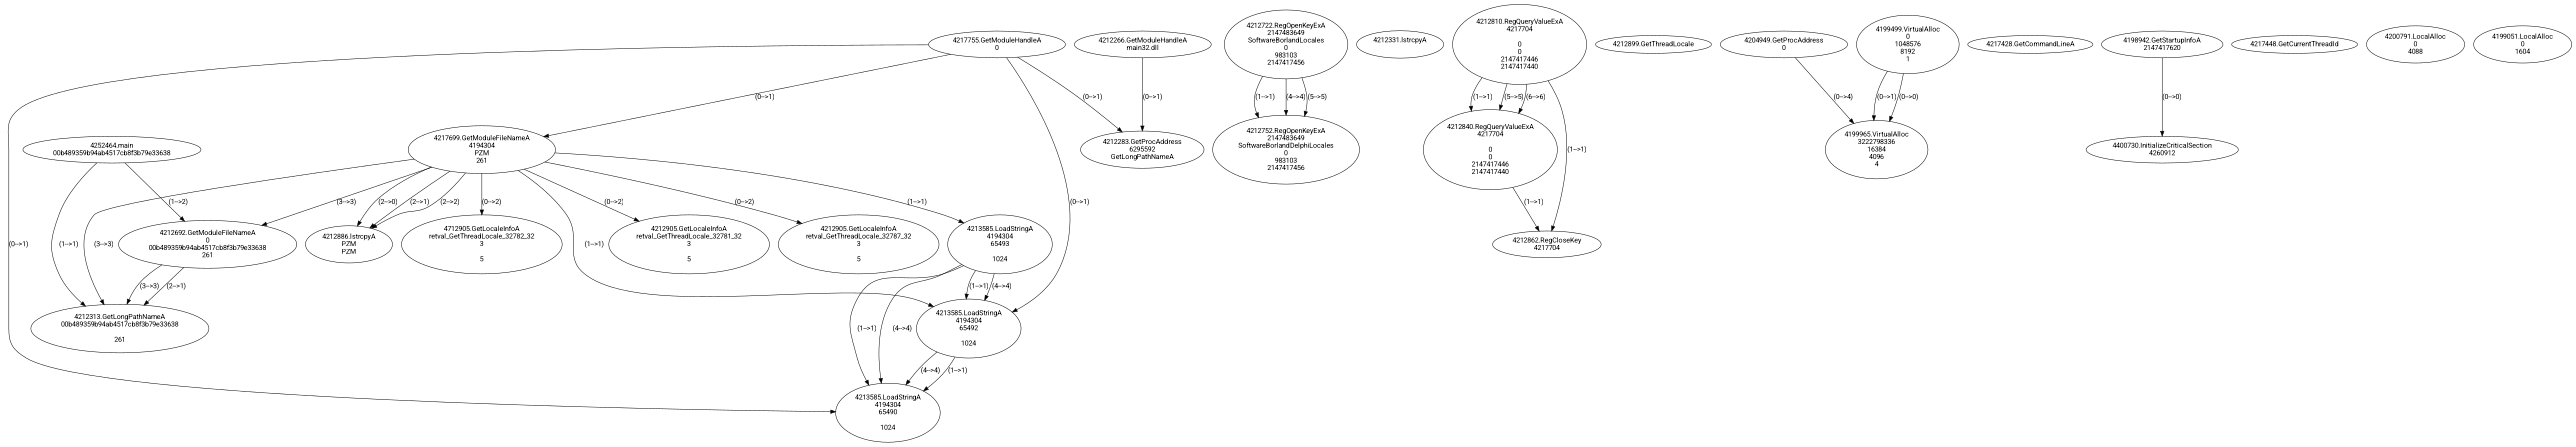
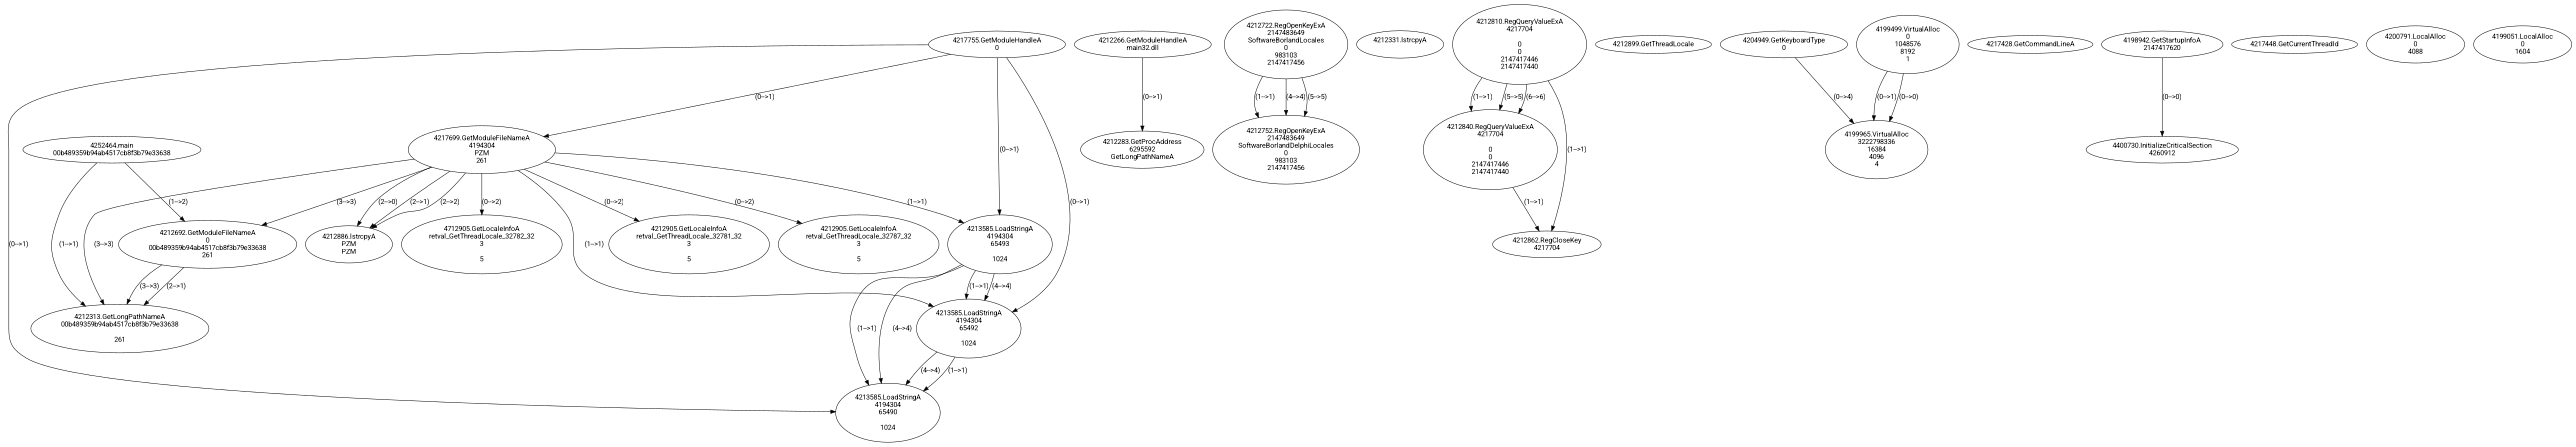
  digraph {
    fontname=Roboto
    node [fontname=Roboto]
    edge [fontname=Roboto]
    n1 [label="4252464.main\n00b489359b94ab4517cb8f3b79e33638"]
    n2 [label="4212692.GetModuleFileNameA\n0\n00b489359b94ab4517cb8f3b79e33638\n261"]
    n3 [label="4212313.GetLongPathNameA\n00b489359b94ab4517cb8f3b79e33638\n\n261"]
    n4 [label="4217755.GetModuleHandleA\n0"]
    n5 [label="4217699.GetModuleFileNameA\n4194304\nPZM\n261"]
    n6 [label="4213585.LoadStringA\n4194304\n65493\n\n1024"]
    n7 [label="4213585.LoadStringA\n4194304\n65492\n\n1024"]
    n8 [label="4213585.LoadStringA\n4194304\n65490\n\n1024"]
    n9 [label="4212886.lstrcpyA\nPZM\nPZM"]
    n10 [label="4712905.GetLocaleInfoA\nretval_GetThreadLocale_32782_32\n3\n\n5"]
    n11 [label="4212905.GetLocaleInfoA\nretval_GetThreadLocale_32781_32\n3\n\n5"]
    n12 [label="4212905.GetLocaleInfoA\nretval_GetThreadLocale_32787_32\n3\n\n5"]
    n13 [label="4212722.RegOpenKeyExA\n2147483649\nSoftware\Borland\Locales\n0\n983103\n2147417456"]
    n14 [label="4212752.RegOpenKeyExA\n2147483649\nSoftware\Borland\Delphi\Locales\n0\n983103\n2147417456"]
    n15 [label="4212266.GetModuleHandleA\nmain32.dll"]
    n16 [label="4212283.GetProcAddress\n6295592\nGetLongPathNameA"]
    n17 [label="4212331.lstrcpyA\n\n"]
    n18 [label="4212810.RegQueryValueExA\n4217704\n\n0\n0\n2147417446\n2147417440"]
    n19 [label="4212840.RegQueryValueExA\n4217704\n\n0\n0\n2147417446\n2147417440"]
    n20 [label="4212862.RegCloseKey\n4217704"]
    n21 [label="4212899.GetThreadLocale\n"]
-   n22 [label="4204949.GetProcAddress\n0"]
+   n22 [label="4204949.GetKeyboardType\n0"]
    n23 [label="4199965.VirtualAlloc\n3222798336\n16384\n4096\n4"]
    n24 [label="4217428.GetCommandLineA\n"]
    n25 [label="4198942.GetStartupInfoA\n2147417620"]
    n26 [label="4400730.InitializeCriticalSection\n4260912"]
    n27 [label="4217448.GetCurrentThreadId\n"]
    n28 [label="4200791.LocalAlloc\n0\n4088"]
    n29 [label="4199499.VirtualAlloc\n0\n1048576\n8192\n1"]
    n30 [label="4199051.LocalAlloc\n0\n1604"]
    n1 -> n2 [label="(1-->2)"]
    n1 -> n3 [label="(1-->1)"]
    n2 -> n3 [label="(2-->1)"]
    n2 -> n3 [label="(3-->3)"]
    n4 -> n5 [label="(0-->1)"]
-   n4 -> n16 [label="(0-->1)"]
+   n4 -> n6 [label="(0-->1)"]
    n4 -> n7 [label="(0-->1)"]
    n4 -> n8 [label="(0-->1)"]
    n5 -> n2 [label="(3-->3)"]
    n5 -> n3 [label="(3-->3)"]
    n5 -> n6 [label="(1-->1)"]
    n5 -> n7 [label="(1-->1)"]
    n5 -> n9 [label="(2-->1)"]
    n5 -> n9 [label="(2-->2)"]
    n5 -> n9 [label="(2-->0)"]
    n5 -> n10 [label="(0-->2)"]
    n5 -> n11 [label="(0-->2)"]
    n5 -> n12 [label="(0-->2)"]
    n6 -> n7 [label="(1-->1)"]
    n6 -> n7 [label="(4-->4)"]
    n6 -> n8 [label="(1-->1)"]
    n6 -> n8 [label="(4-->4)"]
    n7 -> n8 [label="(1-->1)"]
    n7 -> n8 [label="(4-->4)"]
    n13 -> n14 [label="(1-->1)"]
    n13 -> n14 [label="(4-->4)"]
    n13 -> n14 [label="(5-->5)"]
    n15 -> n16 [label="(0-->1)"]
    n18 -> n19 [label="(1-->1)"]
    n18 -> n19 [label="(5-->5)"]
    n18 -> n19 [label="(6-->6)"]
    n18 -> n20 [label="(1-->1)"]
    n19 -> n20 [label="(1-->1)"]
    n22 -> n23 [label="(0-->4)"]
    n25 -> n26 [label="(0-->0)"]
    n29 -> n23 [label="(0-->1)"]
    n29 -> n23 [label="(0-->0)"]
  }
